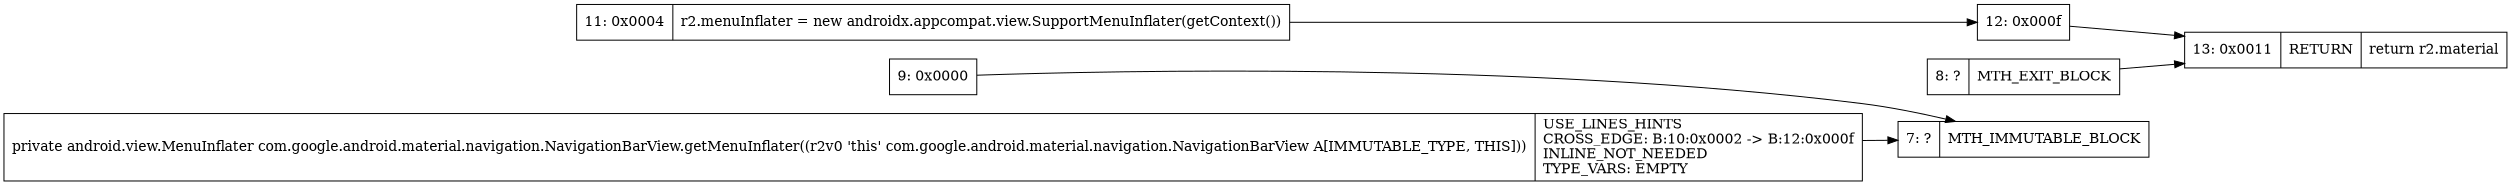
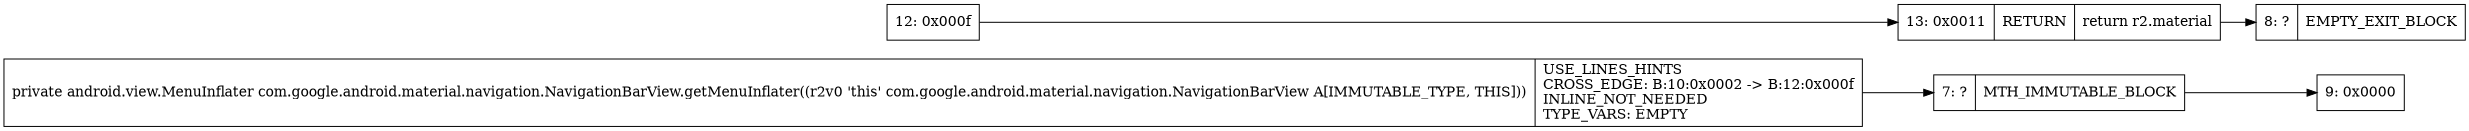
  digraph {
    rankdir=LR
    node [shape=record]
    n1 [label="{7\:\ ?|MTH_IMMUTABLE_BLOCK\l}"]
    n2 [label="{9\:\ 0x0000}"]
-   n3 [label="{11\:\ 0x0004|r2.menuInflater = new androidx.appcompat.view.SupportMenuInflater(getContext())\l}"]
    n4 [label="{12\:\ 0x000f}"]
    n5 [label="{13\:\ 0x0011|RETURN\l|return r2.material\l}"]
-   n6 [label="{8\:\ ?|MTH_EXIT_BLOCK\l}"]
+   n6 [label="{8\:\ ?|EMPTY_EXIT_BLOCK\l}"]
    n7 [label="{private android.view.MenuInflater com.google.android.material.navigation.NavigationBarView.getMenuInflater((r2v0 'this' com.google.android.material.navigation.NavigationBarView A[IMMUTABLE_TYPE, THIS]))  | USE_LINES_HINTS\lCROSS_EDGE: B:10:0x0002 \-\> B:12:0x000f\lINLINE_NOT_NEEDED\lTYPE_VARS: EMPTY\l}"]
-   n2 -> n1
-   n3 -> n4
+   n1 -> n2
    n4 -> n5
-   n6 -> n5
+   n5 -> n6
    n7 -> n1
  }
